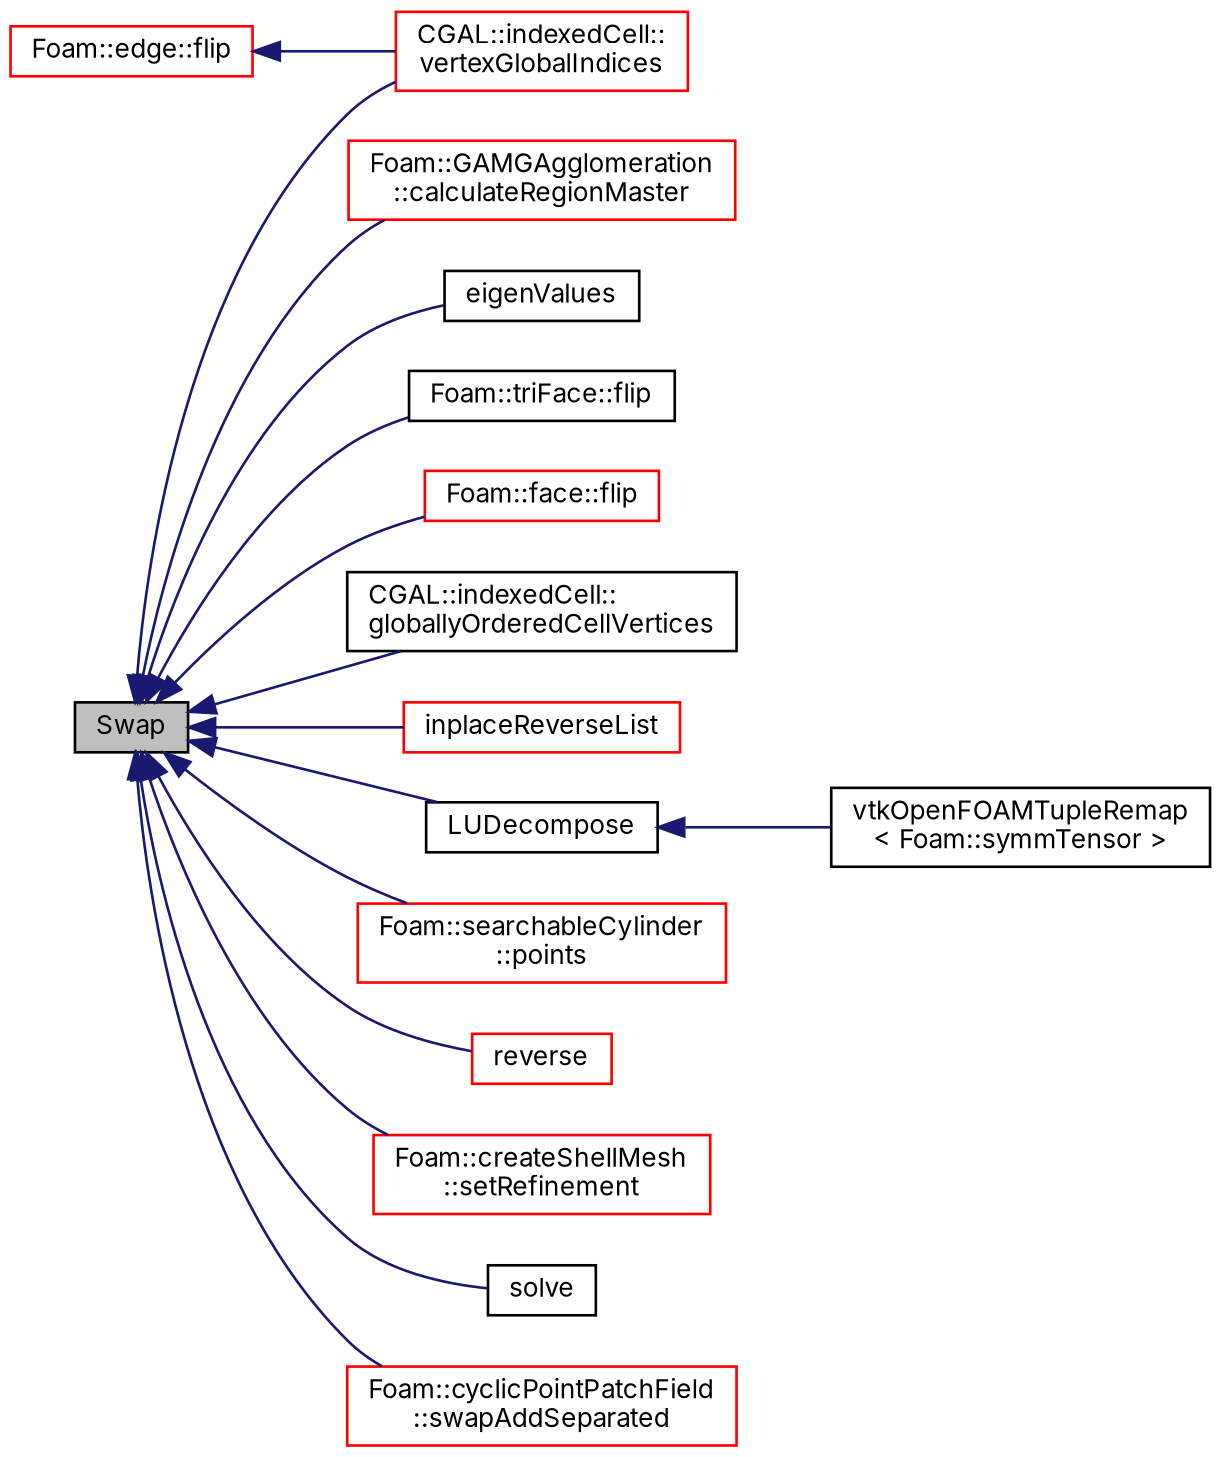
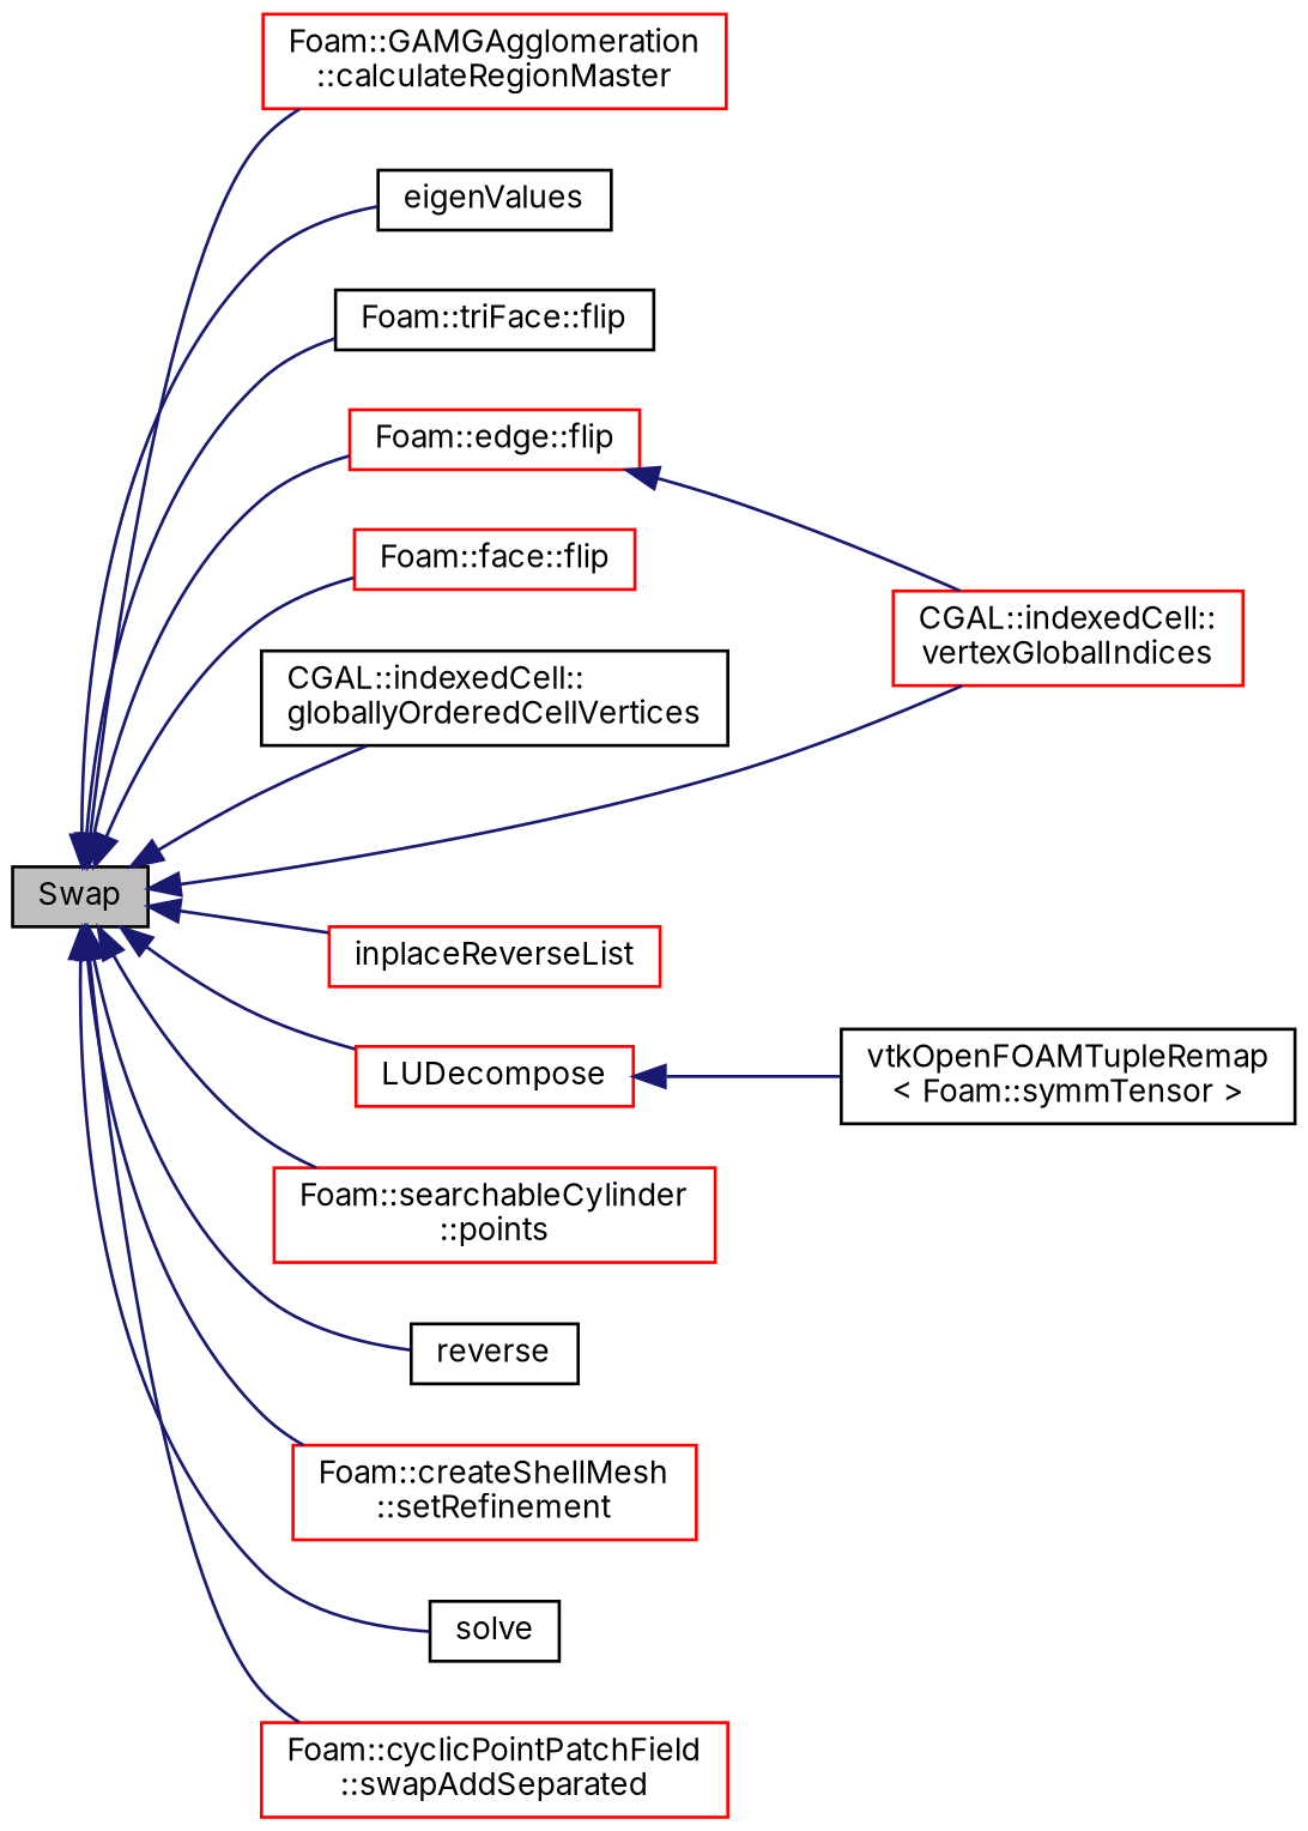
  digraph {
    fontname=Inter
    rankdir=LR
    node [color=red fontname=Inter fontsize=10 shape=record]
    edge [color=midnightblue dir=back fontname=Inter fontsize=10 labelfontname=FreeSans labelfontsize=10 style=solid]
    n1 [color=black fillcolor=grey75 fontcolor=black height=0.2 label=Swap style=filled width=0.4]
    n2 [height=0.2 label="Foam::GAMGAgglomeration\l::calculateRegionMaster" width=0.4]
    n3 [color=black height=0.2 label=eigenValues width=0.4]
    n4 [color=black height=0.2 label="Foam::triFace::flip" width=0.4]
    n5 [height=0.2 label="Foam::edge::flip" width=0.4]
    n6 [height=0.2 label="Foam::face::flip" width=0.4]
    n7 [color=black height=0.2 label="CGAL::indexedCell::\lgloballyOrderedCellVertices" width=0.4]
    n8 [height=0.2 label="CGAL::indexedCell::\lvertexGlobalIndices" width=0.4]
    n9 [height=0.2 label=inplaceReverseList width=0.4]
-   n10 [color=black height=0.2 label=LUDecompose width=0.4]
+   n10 [height=0.2 label=LUDecompose width=0.4]
    n11 [height=0.2 label="Foam::searchableCylinder\l::points" width=0.4]
-   n12 [height=0.2 label=reverse width=0.4]
+   n12 [color=black height=0.2 label=reverse width=0.4]
    n13 [height=0.2 label="Foam::createShellMesh\l::setRefinement" width=0.4]
    n14 [color=black height=0.2 label=solve width=0.4]
    n15 [height=0.2 label="Foam::cyclicPointPatchField\l::swapAddSeparated" width=0.4]
    n16 [color=black height=0.2 label="vtkOpenFOAMTupleRemap\l\< Foam::symmTensor \>" width=0.4]
    n1 -> n2
    n1 -> n3
    n1 -> n4
+   n1 -> n5
    n1 -> n6
    n1 -> n7
    n1 -> n8
    n1 -> n9
    n1 -> n10
    n1 -> n11
    n1 -> n12
    n1 -> n13
    n1 -> n14
    n1 -> n15
    n5 -> n8
    n10 -> n16
  }
